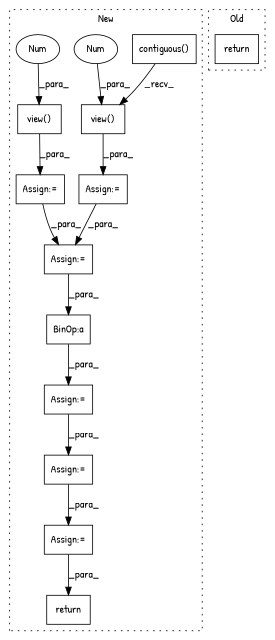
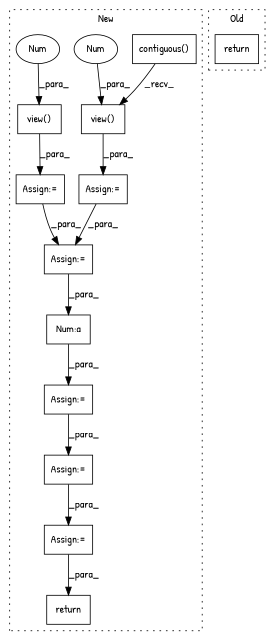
  digraph {
    fontname="Patrick Hand"
    node [a=68 l=3 shape=box fontname="Patrick Hand"]
    edge [fontname="Patrick Hand"]
    n1 [a=75 l=19 label="contiguous()" s=3705]
    n2 [label="Assign:=" s=4039]
    n3 [a=93 l=7 label=return s=4114]
    n4 [label="Assign:=" s=3809]
-   n5 [a=82 l=29 label="BinOp:a" s=3978]
+   n5 [a=82 l=29 label="Num:a" s=3978]
    n6 [label="Assign:=" s=3961]
    n7 [a=75 l="25,1" label="view()" s="3705,3732"]
    n8 [a=76 l=2 label=Num s=3730 shape=ellipse]
    n9 [label="Assign:=" s=3702]
    n10 [a=75 l="25,1" label="view()" s="3658,3685"]
    n11 [a=76 l=2 label=Num s=3683 shape=ellipse]
    n12 [label="Assign:=" s=3655]
    n13 [label="Assign:=" s=4097]
    n14 [a=93 l=7 label=return s=3107]
    subgraph cluster_1 {
      label=New
      style=dotted
      n1
      n2
      n3
      n4
      n5
      n6
      n7
      n8
      n9
      n10
      n11
      n12
      n13
    }
    subgraph cluster_2 {
      label=Old
      style=dotted
      n14
    }
    n1 -> n7 [label=_recv_]
    n2 -> n13 [label=_para_]
    n4 -> n5 [label=_para_]
    n5 -> n6 [label=_para_]
    n6 -> n2 [label=_para_]
    n7 -> n9 [label=_para_]
    n8 -> n7 [label=_para_]
    n9 -> n4 [label=_para_]
    n10 -> n12 [label=_para_]
    n11 -> n10 [label=_para_]
    n12 -> n4 [label=_para_]
    n13 -> n3 [label=_para_]
  }
